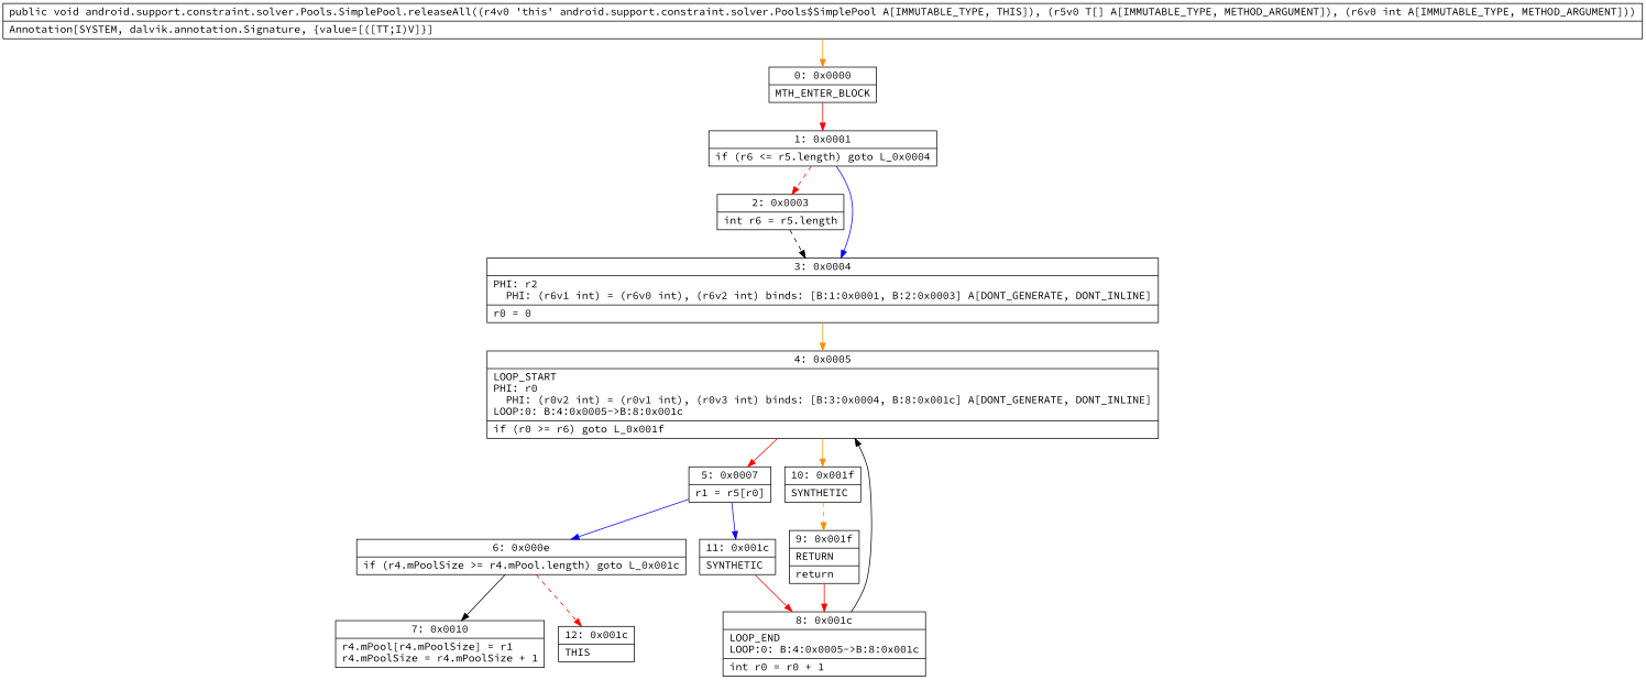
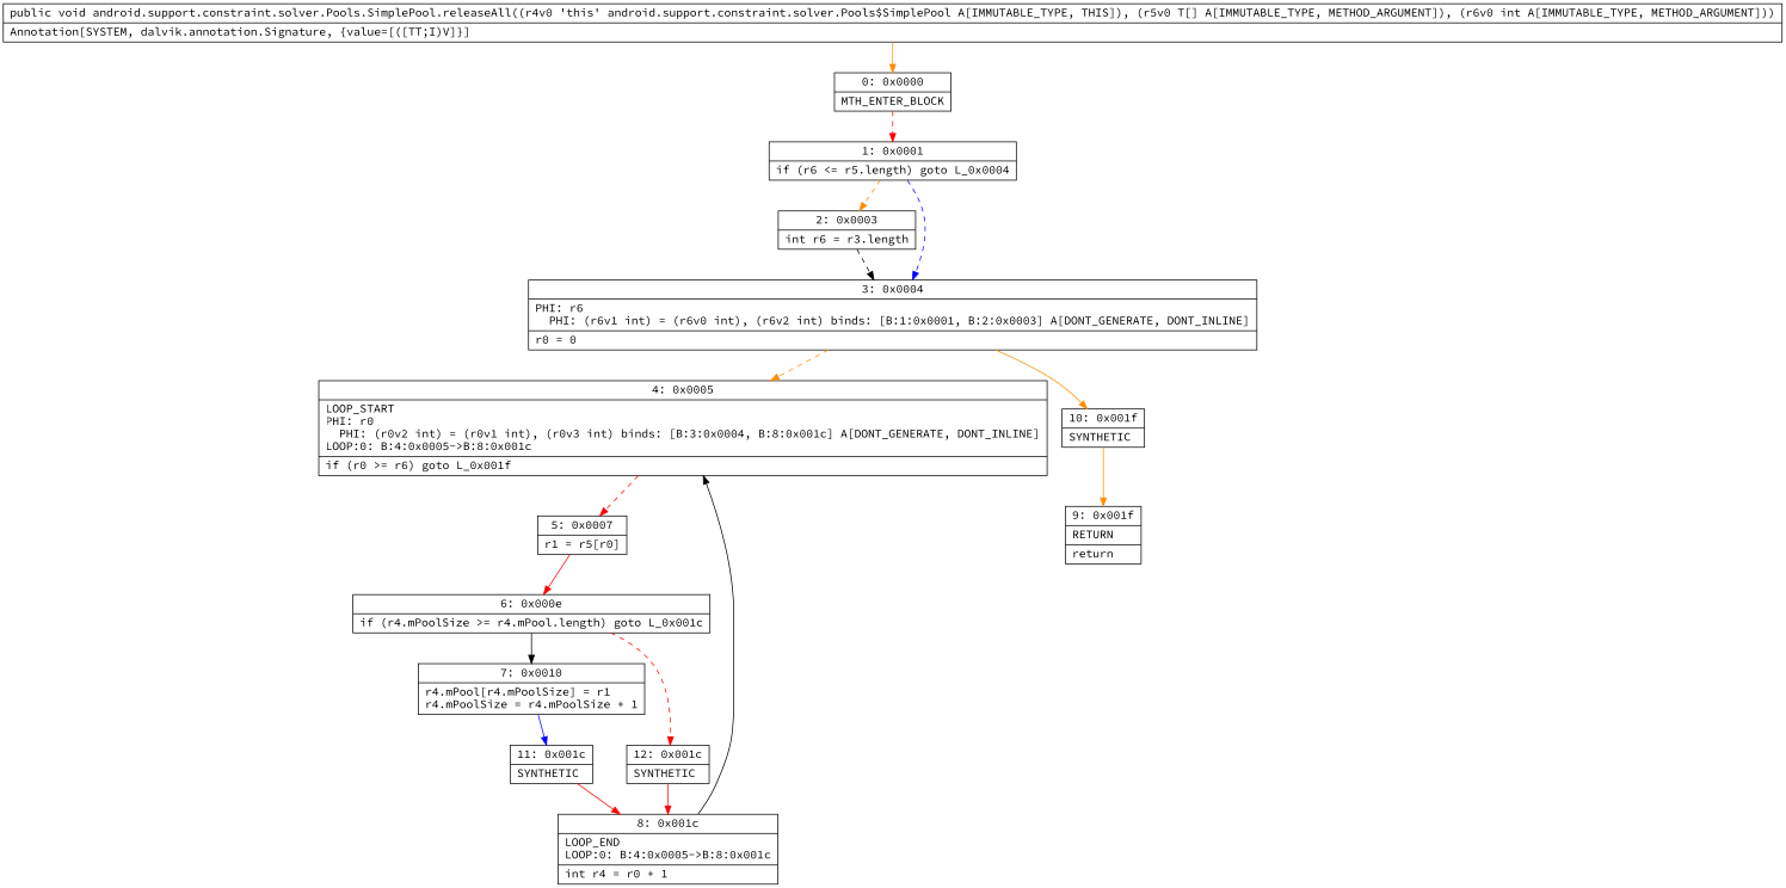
  digraph {
    fontname="Source Code Pro"
    node [fontname="Source Code Pro" shape=record]
    edge [color=red fontname="Source Code Pro"]
    n1 [label="{0\:\ 0x0000|MTH_ENTER_BLOCK\l}"]
    n2 [label="{1\:\ 0x0001|if (r6 \<= r5.length) goto L_0x0004\l}"]
-   n3 [label="{2\:\ 0x0003|int r6 = r5.length\l}"]
-   n4 [label="{3\:\ 0x0004|PHI: r2 \l  PHI: (r6v1 int) = (r6v0 int), (r6v2 int) binds: [B:1:0x0001, B:2:0x0003] A[DONT_GENERATE, DONT_INLINE]\l|r0 = 0\l}"]
+   n3 [label="{2\:\ 0x0003|int r6 = r3.length\l}"]
+   n4 [label="{3\:\ 0x0004|PHI: r6 \l  PHI: (r6v1 int) = (r6v0 int), (r6v2 int) binds: [B:1:0x0001, B:2:0x0003] A[DONT_GENERATE, DONT_INLINE]\l|r0 = 0\l}"]
    n5 [label="{4\:\ 0x0005|LOOP_START\lPHI: r0 \l  PHI: (r0v2 int) = (r0v1 int), (r0v3 int) binds: [B:3:0x0004, B:8:0x001c] A[DONT_GENERATE, DONT_INLINE]\lLOOP:0: B:4:0x0005\-\>B:8:0x001c\l|if (r0 \>= r6) goto L_0x001f\l}"]
    n6 [label="{5\:\ 0x0007|r1 = r5[r0]\l}"]
    n7 [label="{10\:\ 0x001f|SYNTHETIC\l}"]
    n8 [label="{6\:\ 0x000e|if (r4.mPoolSize \>= r4.mPool.length) goto L_0x001c\l}"]
    n9 [label="{9\:\ 0x001f|RETURN\l|return\l}"]
    n10 [label="{7\:\ 0x0010|r4.mPool[r4.mPoolSize] = r1\lr4.mPoolSize = r4.mPoolSize + 1\l}"]
-   n11 [label="{12\:\ 0x001c|THIS\l}"]
+   n11 [label="{12\:\ 0x001c|SYNTHETIC\l}"]
    n12 [label="{11\:\ 0x001c|SYNTHETIC\l}"]
-   n13 [label="{8\:\ 0x001c|LOOP_END\lLOOP:0: B:4:0x0005\-\>B:8:0x001c\l|int r0 = r0 + 1\l}"]
+   n13 [label="{8\:\ 0x001c|LOOP_END\lLOOP:0: B:4:0x0005\-\>B:8:0x001c\l|int r4 = r0 + 1\l}"]
    n14 [label="{public void android.support.constraint.solver.Pools.SimplePool.releaseAll((r4v0 'this' android.support.constraint.solver.Pools$SimplePool A[IMMUTABLE_TYPE, THIS]), (r5v0 T[] A[IMMUTABLE_TYPE, METHOD_ARGUMENT]), (r6v0 int A[IMMUTABLE_TYPE, METHOD_ARGUMENT]))  | Annotation[SYSTEM, dalvik.annotation.Signature, \{value=[([TT;I)V]\}]\l}"]
-   n1 -> n2
-   n2 -> n3 [style=dashed]
-   n2 -> n4 [color=blue]
+   n1 -> n2 [style=dashed]
+   n2 -> n3 [color=darkorange style=dashed]
+   n2 -> n4 [color=blue style=dashed]
    n3 -> n4 [color=black style=dashed]
-   n4 -> n5 [color=darkorange]
-   n5 -> n6 [style=solid]
-   n5 -> n7 [color=darkorange]
-   n6 -> n8 [color=blue]
-   n7 -> n9 [color=darkorange style=dashed]
+   n4 -> n5 [color=darkorange style=dashed]
+   n5 -> n6 [style=dashed]
+   n4 -> n7 [color=darkorange]
+   n6 -> n8
+   n7 -> n9 [color=darkorange]
    n8 -> n10 [color=black style=solid]
    n8 -> n11 [style=dashed]
-   n6 -> n12 [color=blue]
-   n9 -> n13
+   n10 -> n12 [color=blue]
+   n11 -> n13
    n12 -> n13
    n13 -> n5 [color=black]
    n14 -> n1 [color=darkorange]
  }
